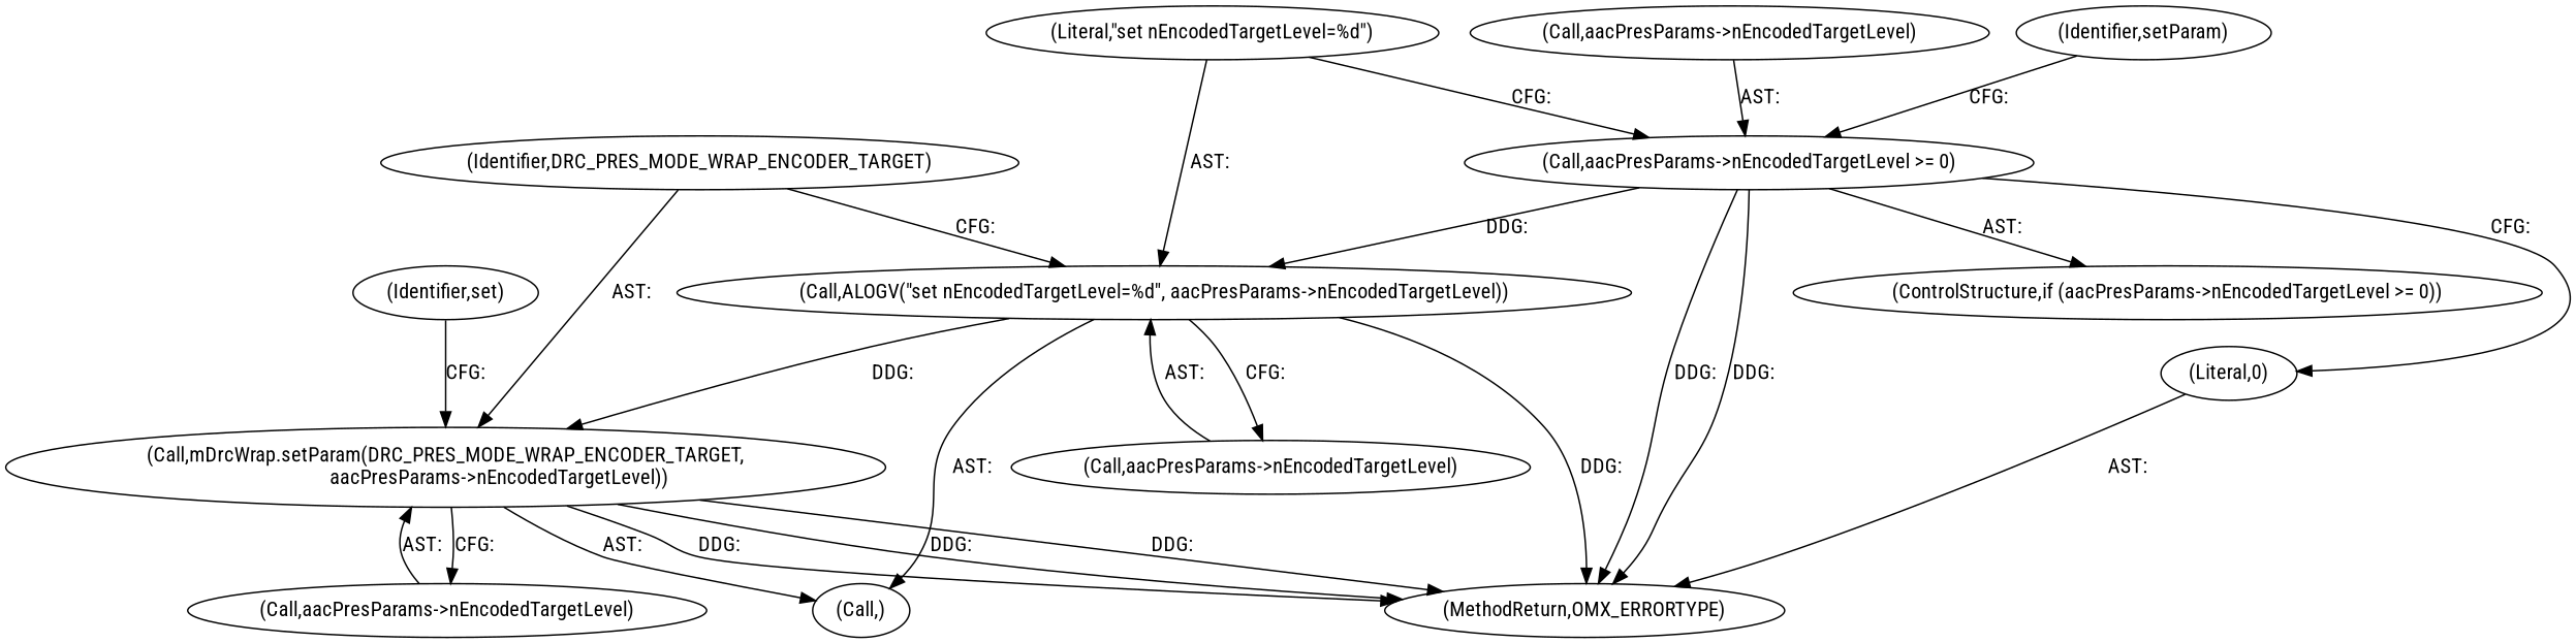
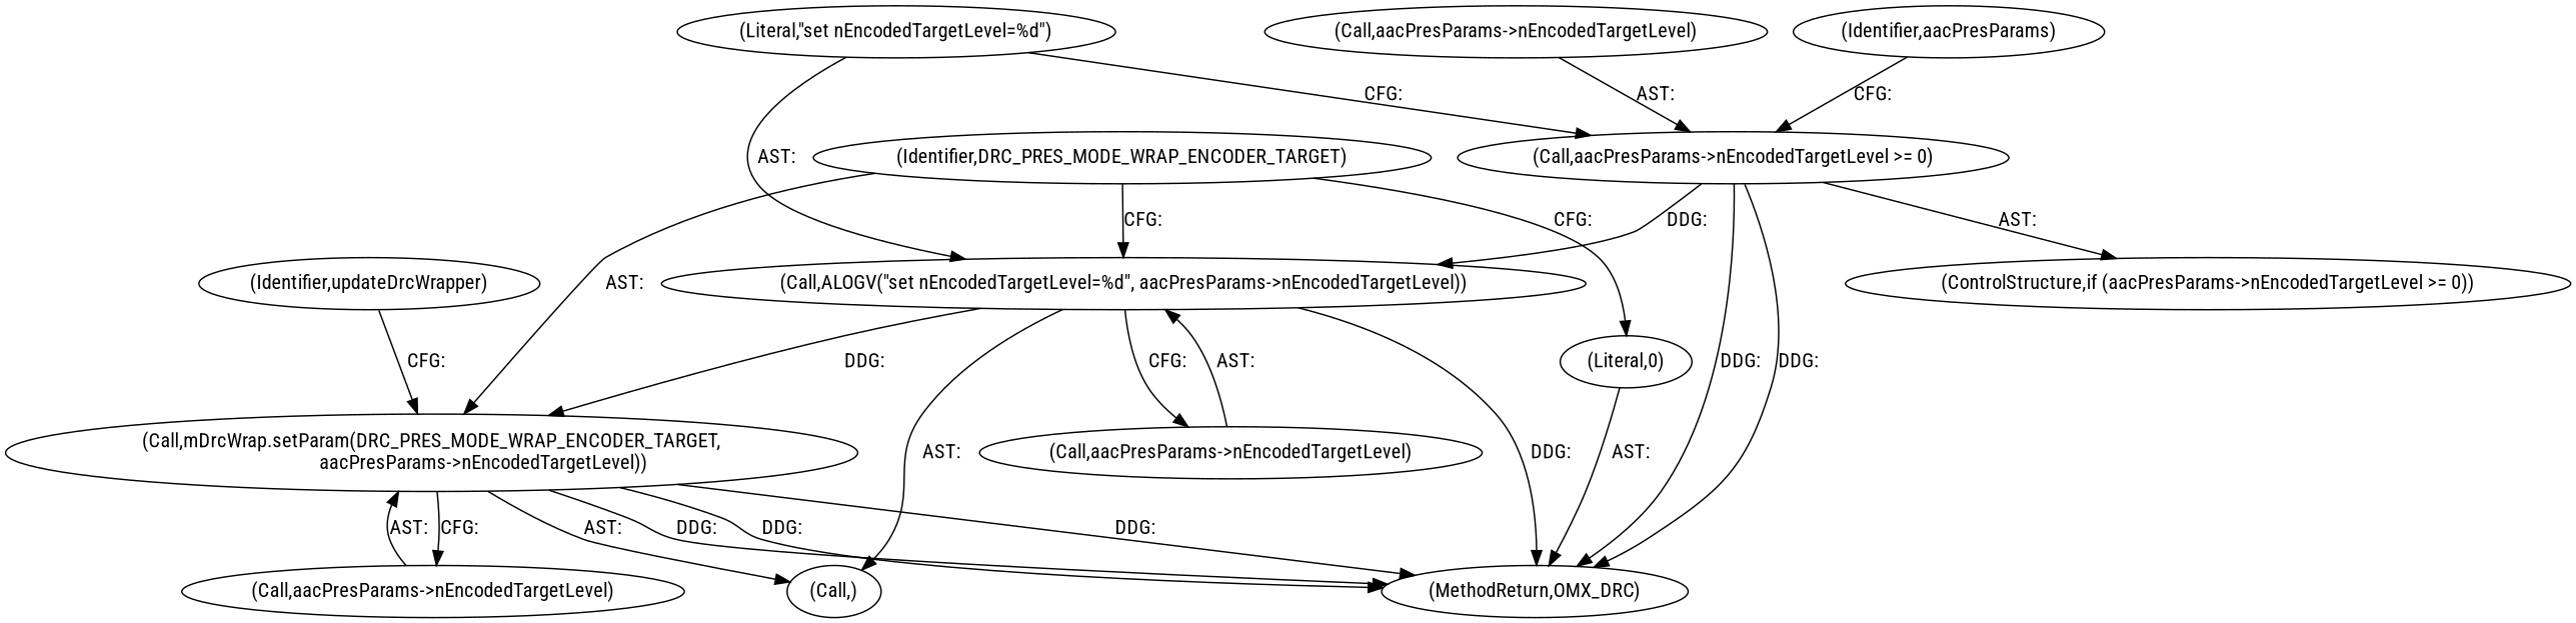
  digraph {
    fontname="Roboto Condensed"
    node [fontname="Roboto Condensed"]
    edge [fontname="Roboto Condensed"]
    n1 [label="(Call,ALOGV(\"set nEncodedTargetLevel=%d\", aacPresParams->nEncodedTargetLevel))"]
    n2 [label="(Call,mDrcWrap.setParam(DRC_PRES_MODE_WRAP_ENCODER_TARGET,\n                        aacPresParams->nEncodedTargetLevel))"]
    n3 [label="(Call,)"]
    n4 [label="(Call,aacPresParams->nEncodedTargetLevel)"]
-   n5 [label="(MethodReturn,OMX_ERRORTYPE)"]
+   n5 [label="(MethodReturn,OMX_DRC)"]
    n6 [label="(Call,aacPresParams->nEncodedTargetLevel)"]
    n7 [label="(Call,aacPresParams->nEncodedTargetLevel >= 0)"]
    n8 [label="(Literal,0)"]
    n9 [label="(ControlStructure,if (aacPresParams->nEncodedTargetLevel >= 0))"]
    n10 [label="(Literal,\"set nEncodedTargetLevel=%d\")"]
    n11 [label="(Call,aacPresParams->nEncodedTargetLevel)"]
-   n12 [label="(Identifier,setParam)"]
-   n13 [label="(Identifier,set)"]
+   n12 [label="(Identifier,aacPresParams)"]
+   n13 [label="(Identifier,updateDrcWrapper)"]
    n14 [label="(Identifier,DRC_PRES_MODE_WRAP_ENCODER_TARGET)"]
    n1 -> n2 [label="DDG: "]
    n1 -> n3 [label="AST: "]
    n1 -> n4 [label="CFG: "]
    n1 -> n5 [label="DDG: "]
    n2 -> n3 [label="AST: "]
    n2 -> n5 [label="DDG: "]
    n2 -> n5 [label="DDG: "]
    n2 -> n5 [label="DDG: "]
    n2 -> n6 [label="CFG: "]
    n4 -> n1 [label="AST: "]
    n6 -> n2 [label="AST: "]
    n7 -> n1 [label="DDG: "]
    n7 -> n5 [label="DDG: "]
    n7 -> n5 [label="DDG: "]
-   n7 -> n8 [label="CFG: "]
+   n14 -> n8 [label="CFG: "]
    n7 -> n9 [label="AST: "]
    n8 -> n5 [label="AST: "]
    n10 -> n1 [label="AST: "]
    n10 -> n7 [label="CFG: "]
    n11 -> n7 [label="AST: "]
    n12 -> n7 [label="CFG: "]
    n13 -> n2 [label="CFG: "]
    n14 -> n1 [label="CFG: "]
    n14 -> n2 [label="AST: "]
  }
